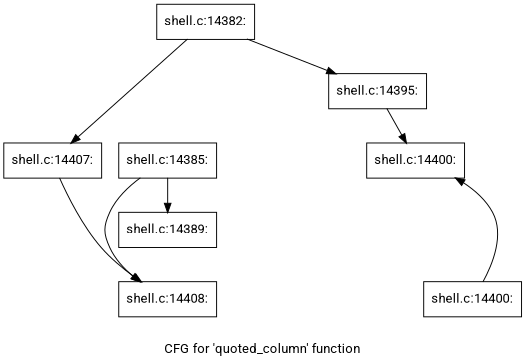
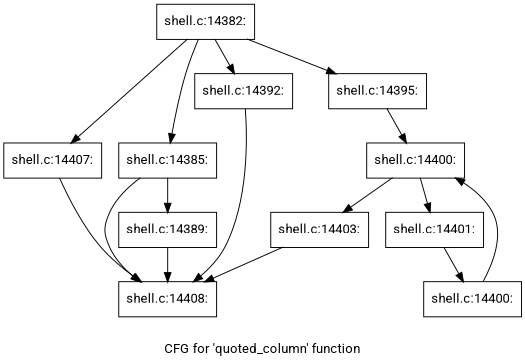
  digraph {
    fontname=Roboto
    label="CFG for 'quoted_column' function"
    node [fontname=Roboto shape=record]
    edge [fontname=Roboto]
    n1 [label="{shell.c:14382:}"]
    n2 [label="{shell.c:14407:}"]
    n3 [label="{shell.c:14385:}"]
+   n4 [label="{shell.c:14392:}"]
    n5 [label="{shell.c:14395:}"]
    n6 [label="{shell.c:14408:}"]
    n7 [label="{shell.c:14389:}"]
    n8 [label="{shell.c:14400:}"]
+   n9 [label="{shell.c:14401:}"]
+   n10 [label="{shell.c:14403:}"]
    n11 [label="{shell.c:14400:}"]
    n1 -> n2
+   n1 -> n3
+   n1 -> n4
    n1 -> n5
    n2 -> n6
    n3 -> n6
    n3 -> n7
+   n4 -> n6
    n5 -> n8
+   n7 -> n6
+   n8 -> n9
+   n8 -> n10
+   n9 -> n11
+   n10 -> n6
    n11 -> n8
  }
